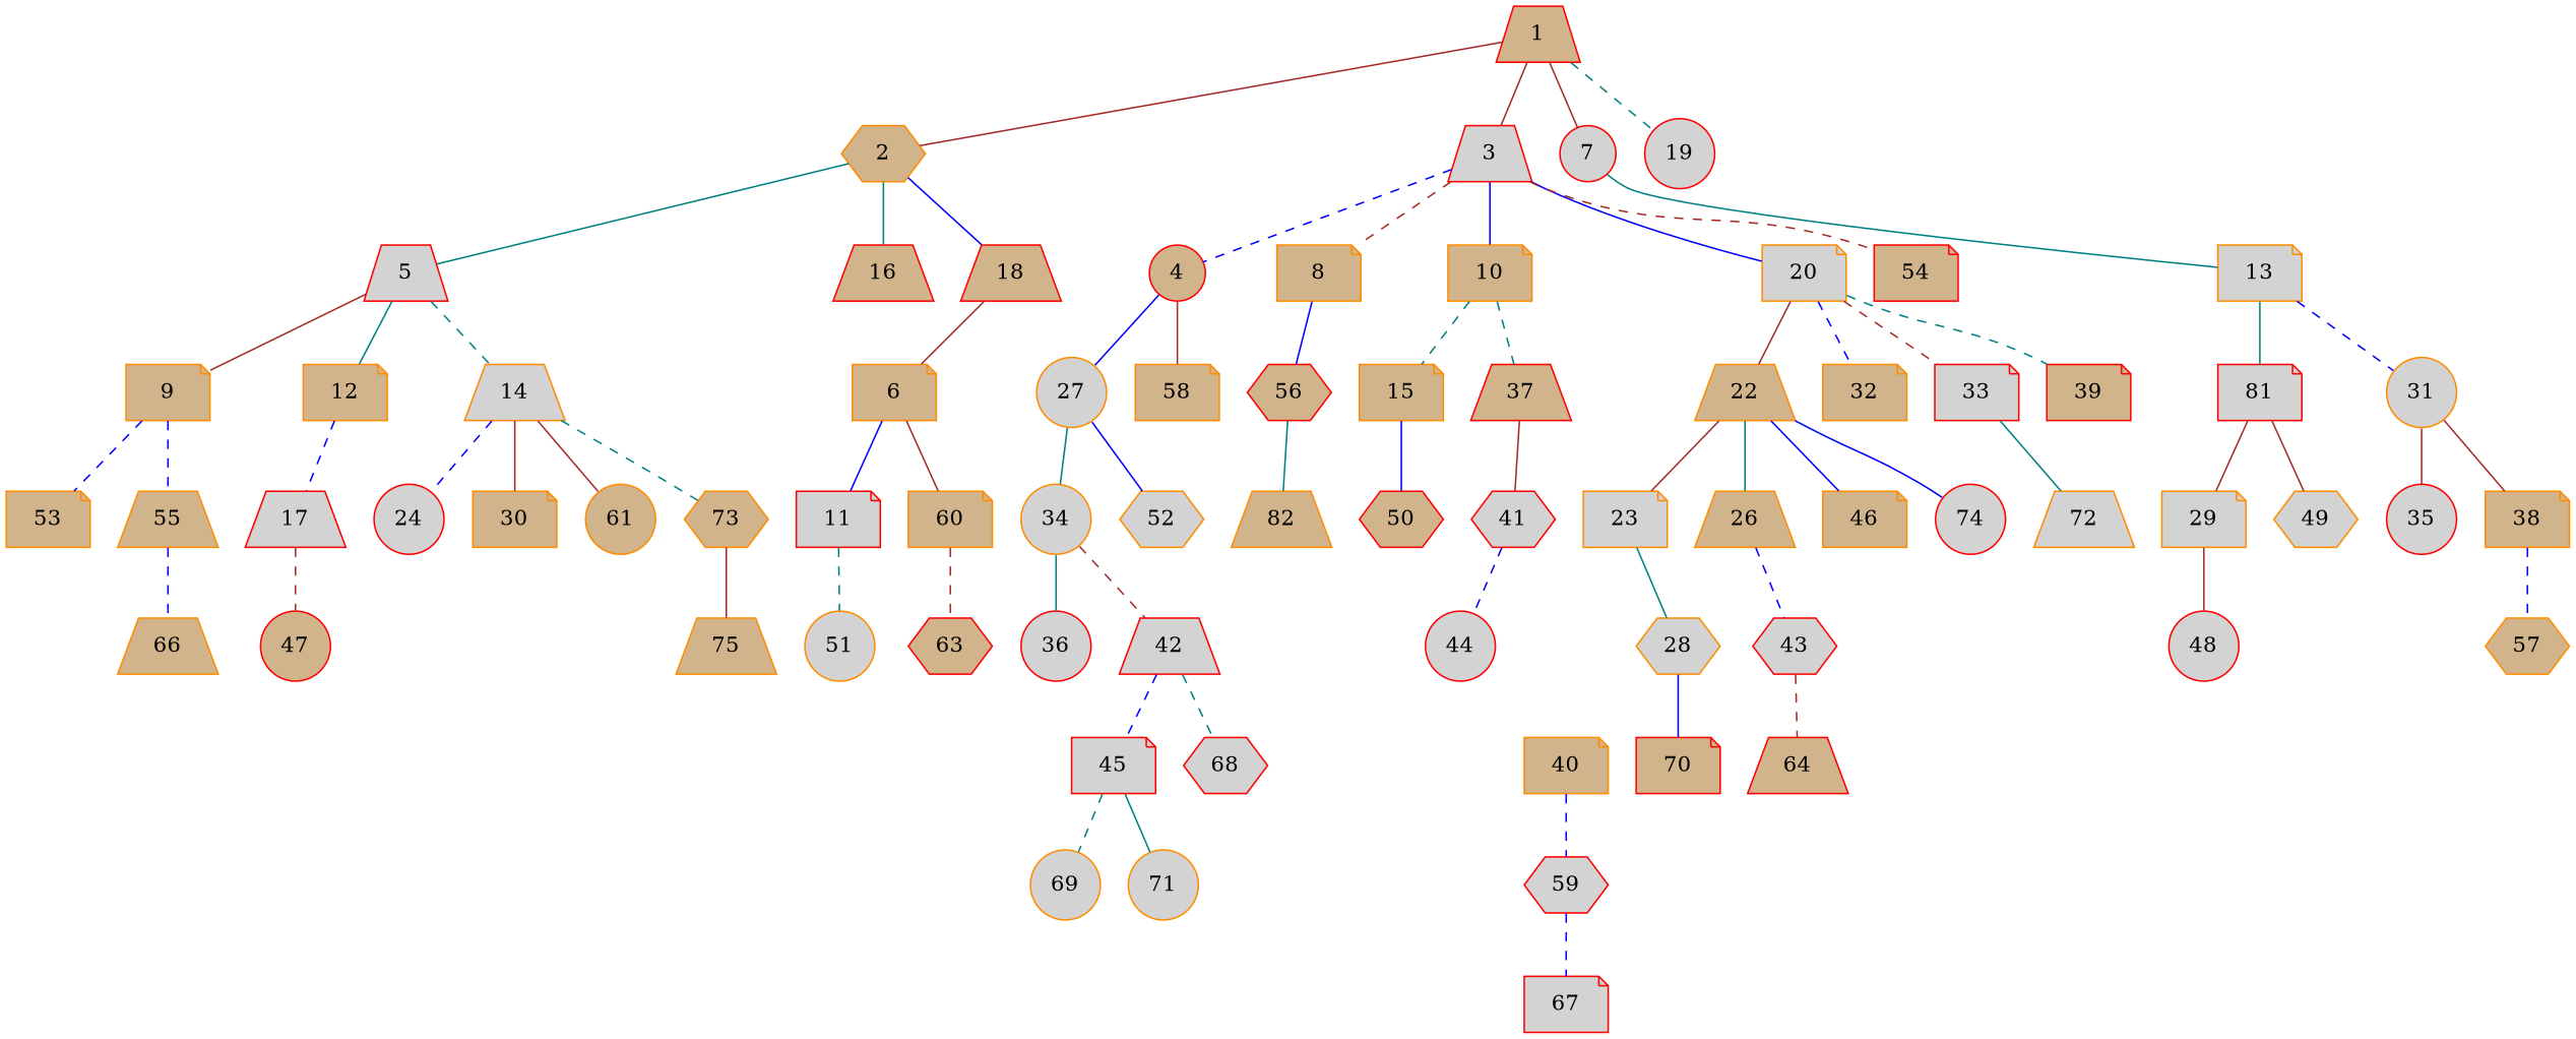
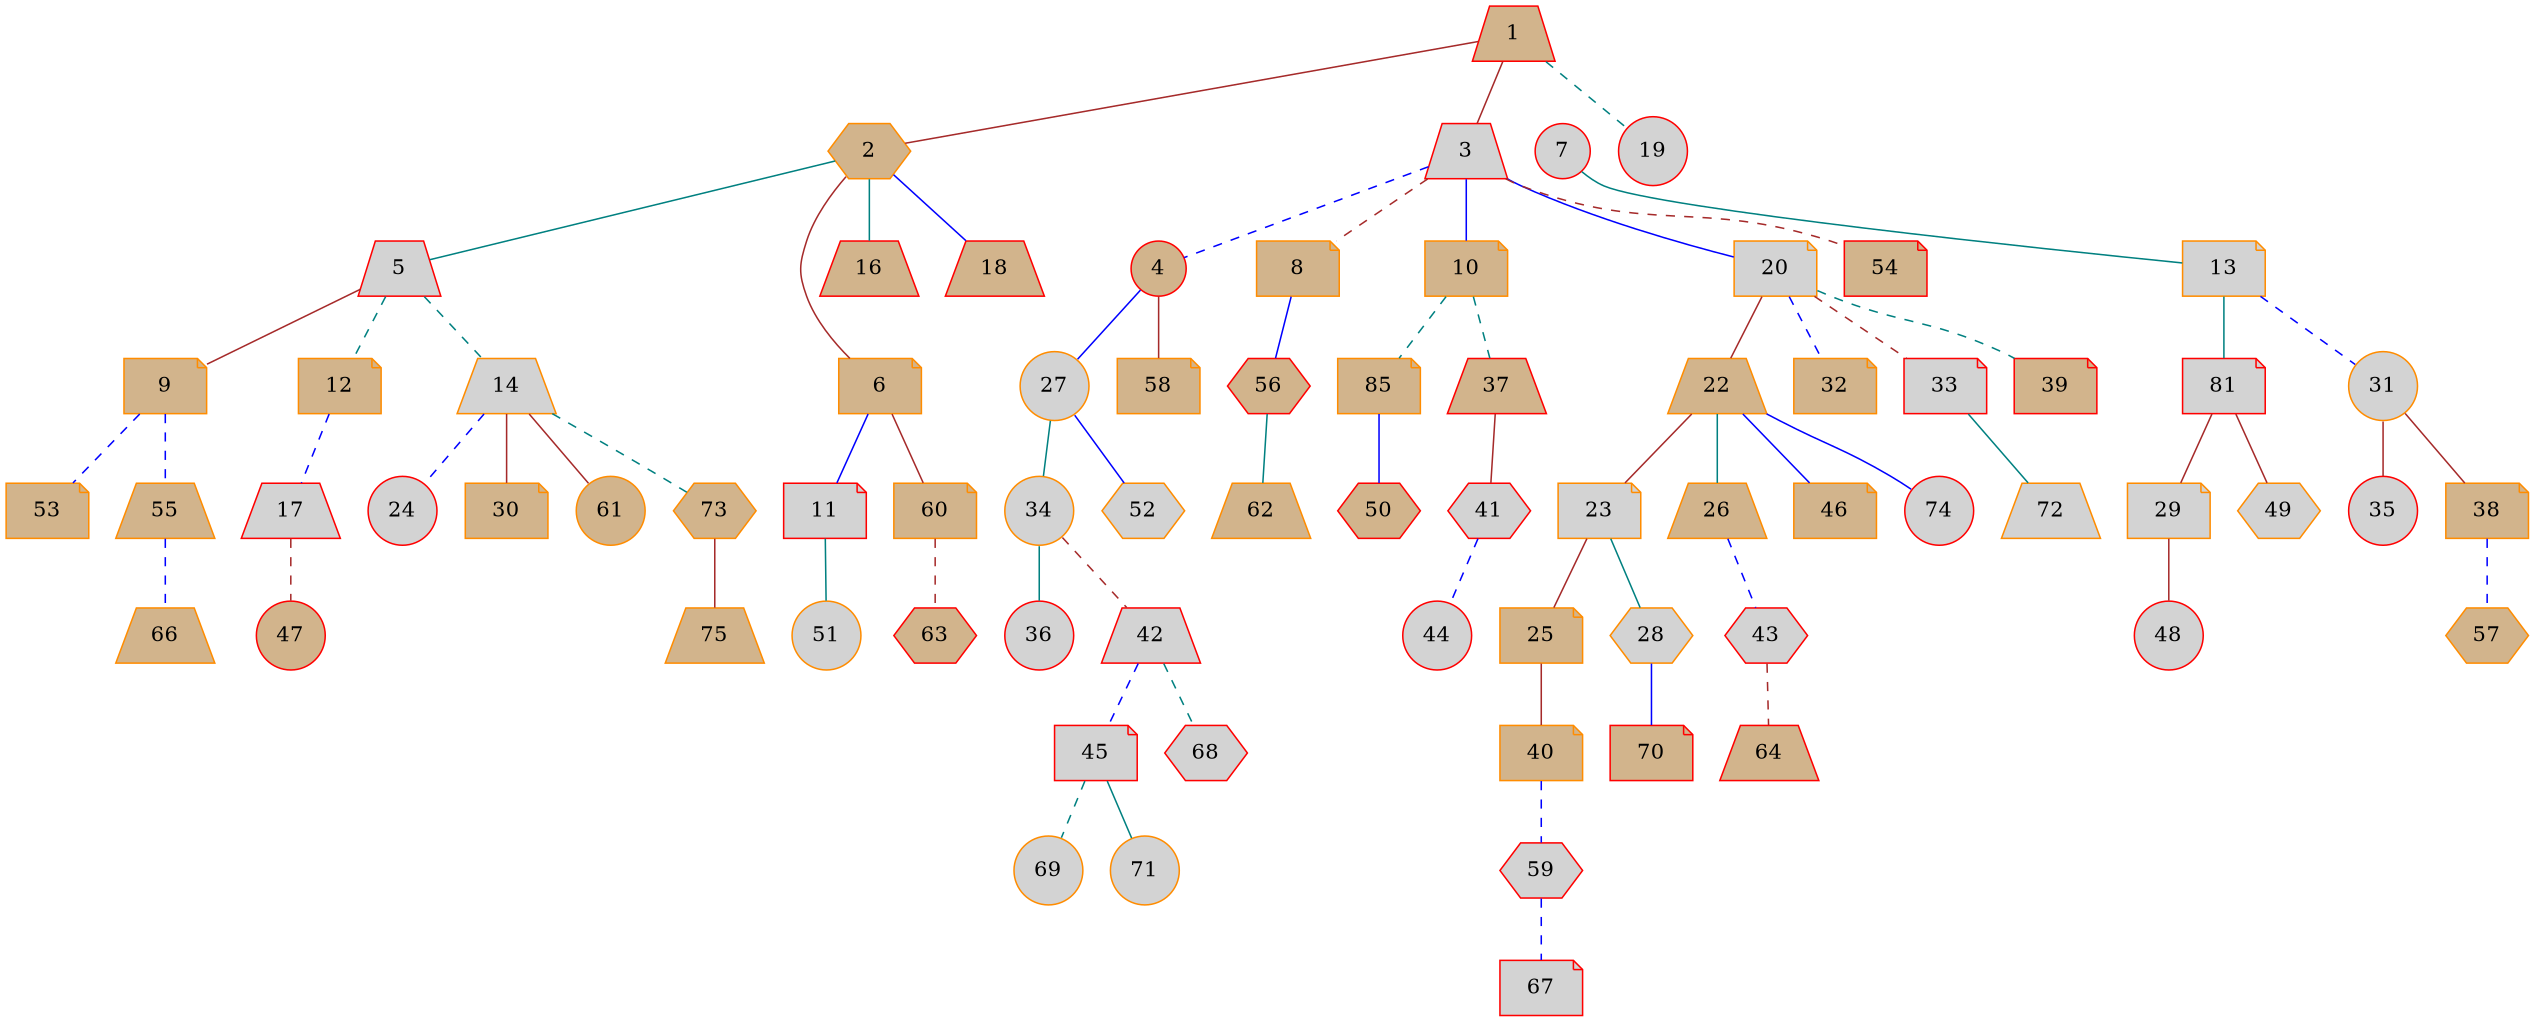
  graph {
    node [color=darkorange fillcolor=tan shape=note style=filled]
    edge [color=brown style=solid]
    1 [color=red shape=trapezium]
    2 [shape=hexagon]
    3 [color=red fillcolor=lightgrey shape=trapezium]
    7 [color=red fillcolor=lightgrey shape=circle]
    19 [color=red fillcolor=lightgrey shape=circle]
    5 [color=red fillcolor=lightgrey shape=trapezium]
    6
    16 [color=red shape=trapezium]
    18 [color=red shape=trapezium]
    4 [color=red shape=circle]
    8
    10
    20 [fillcolor=lightgrey]
    54 [color=red]
    13 [fillcolor=lightgrey]
    9
    12
    14 [fillcolor=lightgrey shape=trapezium]
    11 [color=red fillcolor=lightgrey]
    60
    27 [fillcolor=lightgrey shape=circle]
    58
    56 [color=red shape=hexagon]
-   15
+   15 [label=85]
    37 [color=red shape=trapezium]
    22 [shape=trapezium]
    32
    33 [color=red fillcolor=lightgrey]
    39 [color=red]
    34 [fillcolor=lightgrey shape=circle]
    52 [fillcolor=lightgrey shape=hexagon]
    53
    55 [shape=trapezium]
    17 [color=red fillcolor=lightgrey shape=trapezium]
    24 [color=red fillcolor=lightgrey shape=circle]
    30
    61 [shape=circle]
    73 [shape=hexagon]
    51 [fillcolor=lightgrey shape=circle]
    63 [color=red shape=hexagon]
    n41 [color=red fillcolor=lightgrey label=81]
    31 [fillcolor=lightgrey shape=circle]
-   62 [shape=trapezium label=82]
+   62 [shape=trapezium]
    66 [shape=trapezium]
    50 [color=red shape=hexagon]
    41 [color=red fillcolor=lightgrey shape=hexagon]
    47 [color=red shape=circle]
    29 [fillcolor=lightgrey]
    49 [fillcolor=lightgrey shape=hexagon]
    35 [color=red fillcolor=lightgrey shape=circle]
    38
    75 [shape=trapezium]
    23 [fillcolor=lightgrey]
    26 [shape=trapezium]
    46
    74 [color=red fillcolor=lightgrey shape=circle]
    72 [fillcolor=lightgrey shape=trapezium]
    48 [color=red fillcolor=lightgrey shape=circle]
+   25
    28 [fillcolor=lightgrey shape=hexagon]
    43 [color=red fillcolor=lightgrey shape=hexagon]
    40
    70 [color=red]
    59 [color=red fillcolor=lightgrey shape=hexagon]
    64 [color=red shape=trapezium]
    36 [color=red fillcolor=lightgrey shape=circle]
    42 [color=red fillcolor=lightgrey shape=trapezium]
    57 [shape=hexagon]
    45 [color=red fillcolor=lightgrey]
    68 [color=red fillcolor=lightgrey shape=hexagon]
    44 [color=red fillcolor=lightgrey shape=circle]
    67 [color=red fillcolor=lightgrey]
    69 [fillcolor=lightgrey shape=circle]
    71 [fillcolor=lightgrey shape=circle]
    1 -- 2
    1 -- 3
-   1 -- 7
    1 -- 19 [color=teal style=dashed]
    2 -- 5 [color=teal]
-   18 -- 6
+   2 -- 6
    2 -- 16 [color=teal]
    2 -- 18 [color=blue]
    3 -- 4 [color=blue style=dashed]
    3 -- 8 [style=dashed]
    3 -- 10 [color=blue]
    3 -- 20 [color=blue]
    3 -- 54 [style=dashed]
    7 -- 13 [color=teal]
    5 -- 9
-   5 -- 12 [color=teal]
+   5 -- 12 [color=teal style=dashed]
    5 -- 14 [color=teal style=dashed]
    6 -- 11 [color=blue]
    6 -- 60
    4 -- 27 [color=blue]
    4 -- 58
    8 -- 56 [color=blue]
    10 -- 15 [color=teal style=dashed]
    10 -- 37 [color=teal style=dashed]
    20 -- 22
    20 -- 32 [color=blue style=dashed]
    20 -- 33 [style=dashed]
    20 -- 39 [color=teal style=dashed]
    13 -- n41 [color=teal]
    13 -- 31 [color=blue style=dashed]
    9 -- 53 [color=blue style=dashed]
    9 -- 55 [color=blue style=dashed]
    12 -- 17 [color=blue style=dashed]
    14 -- 24 [color=blue style=dashed]
    14 -- 30
    14 -- 61
    14 -- 73 [color=teal style=dashed]
-   11 -- 51 [color=teal style=dashed]
+   11 -- 51 [color=teal]
    60 -- 63 [style=dashed]
    27 -- 34 [color=teal]
    27 -- 52 [color=blue]
    56 -- 62 [color=teal]
    15 -- 50 [color=blue]
    37 -- 41
    22 -- 23
    22 -- 26 [color=teal]
    22 -- 46 [color=blue]
    22 -- 74 [color=blue]
    33 -- 72 [color=teal]
    34 -- 36 [color=teal]
    34 -- 42 [style=dashed]
    55 -- 66 [color=blue style=dashed]
    17 -- 47 [style=dashed]
    73 -- 75
    n41 -- 29
    n41 -- 49
    31 -- 35
    31 -- 38
    41 -- 44 [color=blue style=dashed]
    29 -- 48
    38 -- 57 [color=blue style=dashed]
+   23 -- 25
    23 -- 28 [color=teal]
    26 -- 43 [color=blue style=dashed]
+   25 -- 40
    28 -- 70 [color=blue]
    43 -- 64 [style=dashed]
    40 -- 59 [color=blue style=dashed]
    59 -- 67 [color=blue style=dashed]
    42 -- 45 [color=blue style=dashed]
    42 -- 68 [color=teal style=dashed]
    45 -- 69 [color=teal style=dashed]
    45 -- 71 [color=teal]
  }
